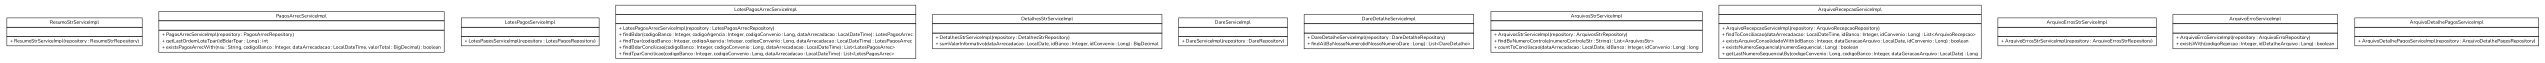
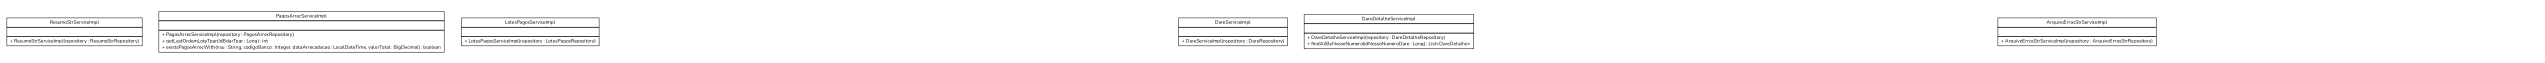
  digraph {
    nodesep=0.25
    ranksep=0.5
    fontname=Nunito
    node [fontcolor=black fontname=Nunito fontsize=10.0 shape=plaintext]
    n1 [label=<<table title="br.gov.to.sefaz.arr.processamento.service.impl.ResumoStrServiceImpl" border="0" cellborder="1" cellspacing="0" cellpadding="2" port="p" href="./ResumoStrServiceImpl.html"> 		<tr><td><table border="0" cellspacing="0" cellpadding="1"> <tr><td align="center" balign="center"> ResumoStrServiceImpl </td></tr> 		</table></td></tr> 		<tr><td><table border="0" cellspacing="0" cellpadding="1"> <tr><td align="left" balign="left">  </td></tr> 		</table></td></tr> 		<tr><td><table border="0" cellspacing="0" cellpadding="1"> <tr><td align="left" balign="left"> + ResumoStrServiceImpl(repository : ResumoStrRepository) </td></tr> 		</table></td></tr> 		</table>>]
    n2 [label=<<table title="br.gov.to.sefaz.arr.processamento.service.impl.PagosArrecServiceImpl" border="0" cellborder="1" cellspacing="0" cellpadding="2" port="p" href="./PagosArrecServiceImpl.html"> 		<tr><td><table border="0" cellspacing="0" cellpadding="1"> <tr><td align="center" balign="center"> PagosArrecServiceImpl </td></tr> 		</table></td></tr> 		<tr><td><table border="0" cellspacing="0" cellpadding="1"> <tr><td align="left" balign="left">  </td></tr> 		</table></td></tr> 		<tr><td><table border="0" cellspacing="0" cellpadding="1"> <tr><td align="left" balign="left"> + PagosArrecServiceImpl(repository : PagosArrecRepository) </td></tr> <tr><td align="left" balign="left"> + getLastOrdemLoteTpar(idBdarTpar : Long) : int </td></tr> <tr><td align="left" balign="left"> + existsPagosArrecWith(nsu : String, codigoBanco : Integer, dataArrecadacao : LocalDateTime, valorTotal : BigDecimal) : boolean </td></tr> 		</table></td></tr> 		</table>>]
    n3 [label=<<table title="br.gov.to.sefaz.arr.processamento.service.impl.LotesPagosServiceImpl" border="0" cellborder="1" cellspacing="0" cellpadding="2" port="p" href="./LotesPagosServiceImpl.html"> 		<tr><td><table border="0" cellspacing="0" cellpadding="1"> <tr><td align="center" balign="center"> LotesPagosServiceImpl </td></tr> 		</table></td></tr> 		<tr><td><table border="0" cellspacing="0" cellpadding="1"> <tr><td align="left" balign="left">  </td></tr> 		</table></td></tr> 		<tr><td><table border="0" cellspacing="0" cellpadding="1"> <tr><td align="left" balign="left"> + LotesPagosServiceImpl(repository : LotesPagosRepository) </td></tr> 		</table></td></tr> 		</table>>]
-   n4 [label=<<table title="br.gov.to.sefaz.arr.processamento.service.impl.LotesPagosArrecServiceImpl" border="0" cellborder="1" cellspacing="0" cellpadding="2" port="p" href="./LotesPagosArrecServiceImpl.html"> 		<tr><td><table border="0" cellspacing="0" cellpadding="1"> <tr><td align="center" balign="center"> LotesPagosArrecServiceImpl </td></tr> 		</table></td></tr> 		<tr><td><table border="0" cellspacing="0" cellpadding="1"> <tr><td align="left" balign="left">  </td></tr> 		</table></td></tr> 		<tr><td><table border="0" cellspacing="0" cellpadding="1"> <tr><td align="left" balign="left"> + LotesPagosArrecServiceImpl(repository : LotesPagosArrecRepository) </td></tr> <tr><td align="left" balign="left"> + findBdar(codigoBanco : Integer, codigoAgencia : Integer, codigoConvenio : Long, dataArrecadacao : LocalDateTime) : LotesPagosArrec </td></tr> <tr><td align="left" balign="left"> + findTpar(codigoBanco : Integer, codigoAgencia : Integer, codigoConvenio : Long, dataArrecadacao : LocalDateTime) : LotesPagosArrec </td></tr> <tr><td align="left" balign="left"> + findBdarConcilicao(codigoBanco : Integer, codigoConvenio : Long, dataArrecadacao : LocalDateTime) : List&lt;LotesPagosArrec&gt; </td></tr> <tr><td align="left" balign="left"> + findTparConcilicao(codigoBanco : Integer, codigoConvenio : Long, dataArrecadacao : LocalDateTime) : List&lt;LotesPagosArrec&gt; </td></tr> 		</table></td></tr> 		</table>>]
-   n5 [label=<<table title="br.gov.to.sefaz.arr.processamento.service.impl.DetalhesStrServiceImpl" border="0" cellborder="1" cellspacing="0" cellpadding="2" port="p" href="./DetalhesStrServiceImpl.html"> 		<tr><td><table border="0" cellspacing="0" cellpadding="1"> <tr><td align="center" balign="center"> DetalhesStrServiceImpl </td></tr> 		</table></td></tr> 		<tr><td><table border="0" cellspacing="0" cellpadding="1"> <tr><td align="left" balign="left">  </td></tr> 		</table></td></tr> 		<tr><td><table border="0" cellspacing="0" cellpadding="1"> <tr><td align="left" balign="left"> + DetalhesStrServiceImpl(repository : DetalhesStrRepository) </td></tr> <tr><td align="left" balign="left"> + sumValorInformativo(dataArrecadacao : LocalDate, idBanco : Integer, idConvenio : Long) : BigDecimal </td></tr> 		</table></td></tr> 		</table>>]
    n6 [label=<<table title="br.gov.to.sefaz.arr.processamento.service.impl.DareServiceImpl" border="0" cellborder="1" cellspacing="0" cellpadding="2" port="p" href="./DareServiceImpl.html"> 		<tr><td><table border="0" cellspacing="0" cellpadding="1"> <tr><td align="center" balign="center"> DareServiceImpl </td></tr> 		</table></td></tr> 		<tr><td><table border="0" cellspacing="0" cellpadding="1"> <tr><td align="left" balign="left">  </td></tr> 		</table></td></tr> 		<tr><td><table border="0" cellspacing="0" cellpadding="1"> <tr><td align="left" balign="left"> + DareServiceImpl(repository : DareRepository) </td></tr> 		</table></td></tr> 		</table>>]
    n7 [label=<<table title="br.gov.to.sefaz.arr.processamento.service.impl.DareDetalheServiceImpl" border="0" cellborder="1" cellspacing="0" cellpadding="2" port="p" href="./DareDetalheServiceImpl.html"> 		<tr><td><table border="0" cellspacing="0" cellpadding="1"> <tr><td align="center" balign="center"> DareDetalheServiceImpl </td></tr> 		</table></td></tr> 		<tr><td><table border="0" cellspacing="0" cellpadding="1"> <tr><td align="left" balign="left">  </td></tr> 		</table></td></tr> 		<tr><td><table border="0" cellspacing="0" cellpadding="1"> <tr><td align="left" balign="left"> + DareDetalheServiceImpl(repository : DareDetalheRepository) </td></tr> <tr><td align="left" balign="left"> + findAllByNossoNumero(idNossoNumeroDare : Long) : List&lt;DareDetalhe&gt; </td></tr> 		</table></td></tr> 		</table>>]
-   n8 [label=<<table title="br.gov.to.sefaz.arr.processamento.service.impl.ArquivosStrServiceImpl" border="0" cellborder="1" cellspacing="0" cellpadding="2" port="p" href="./ArquivosStrServiceImpl.html"> 		<tr><td><table border="0" cellspacing="0" cellpadding="1"> <tr><td align="center" balign="center"> ArquivosStrServiceImpl </td></tr> 		</table></td></tr> 		<tr><td><table border="0" cellspacing="0" cellpadding="1"> <tr><td align="left" balign="left">  </td></tr> 		</table></td></tr> 		<tr><td><table border="0" cellspacing="0" cellpadding="1"> <tr><td align="left" balign="left"> + ArquivosStrServiceImpl(repository : ArquivosStrRepository) </td></tr> <tr><td align="left" balign="left"> + findByNumeroControle(numeroControleStr : String) : List&lt;ArquivosStr&gt; </td></tr> <tr><td align="left" balign="left"> + countToConciliacao(dataArrecadacao : LocalDate, idBanco : Integer, idConvenio : Long) : long </td></tr> 		</table></td></tr> 		</table>>]
-   n9 [label=<<table title="br.gov.to.sefaz.arr.processamento.service.impl.ArquivoRecepcaoServiceImpl" border="0" cellborder="1" cellspacing="0" cellpadding="2" port="p" href="./ArquivoRecepcaoServiceImpl.html"> 		<tr><td><table border="0" cellspacing="0" cellpadding="1"> <tr><td align="center" balign="center"> ArquivoRecepcaoServiceImpl </td></tr> 		</table></td></tr> 		<tr><td><table border="0" cellspacing="0" cellpadding="1"> <tr><td align="left" balign="left">  </td></tr> 		</table></td></tr> 		<tr><td><table border="0" cellspacing="0" cellpadding="1"> <tr><td align="left" balign="left"> + ArquivoRecepcaoServiceImpl(repository : ArquivoRecepcaoRepository) </td></tr> <tr><td align="left" balign="left"> + findToConciliacao(dataArrecadacao : LocalDateTime, idBanco : Integer, idConvenio : Long) : List&lt;ArquivoRecepcao&gt; </td></tr> <tr><td align="left" balign="left"> + existsArquivoConsolidadoWith(idBanco : Integer, dataGeracaoArquivo : LocalDate, idConvenio : Long) : boolean </td></tr> <tr><td align="left" balign="left"> + existsNumeroSequencial(numeroSequencial : Long) : boolean </td></tr> <tr><td align="left" balign="left"> + getLastNumeroSequencialBy(codigoConvenio : Long, codigoBanco : Integer, dataGeracaoArquivo : LocalDate) : Long </td></tr> 		</table></td></tr> 		</table>>]
    n10 [label=<<table title="br.gov.to.sefaz.arr.processamento.service.impl.ArquivoErrosStrServiceImpl" border="0" cellborder="1" cellspacing="0" cellpadding="2" port="p" href="./ArquivoErrosStrServiceImpl.html"> 		<tr><td><table border="0" cellspacing="0" cellpadding="1"> <tr><td align="center" balign="center"> ArquivoErrosStrServiceImpl </td></tr> 		</table></td></tr> 		<tr><td><table border="0" cellspacing="0" cellpadding="1"> <tr><td align="left" balign="left">  </td></tr> 		</table></td></tr> 		<tr><td><table border="0" cellspacing="0" cellpadding="1"> <tr><td align="left" balign="left"> + ArquivoErrosStrServiceImpl(repository : ArquivoErrosStrRepository) </td></tr> 		</table></td></tr> 		</table>>]
-   n11 [label=<<table title="br.gov.to.sefaz.arr.processamento.service.impl.ArquivoErroServiceImpl" border="0" cellborder="1" cellspacing="0" cellpadding="2" port="p" href="./ArquivoErroServiceImpl.html"> 		<tr><td><table border="0" cellspacing="0" cellpadding="1"> <tr><td align="center" balign="center"> ArquivoErroServiceImpl </td></tr> 		</table></td></tr> 		<tr><td><table border="0" cellspacing="0" cellpadding="1"> <tr><td align="left" balign="left">  </td></tr> 		</table></td></tr> 		<tr><td><table border="0" cellspacing="0" cellpadding="1"> <tr><td align="left" balign="left"> + ArquivoErroServiceImpl(repository : ArquivoErroRepository) </td></tr> <tr><td align="left" balign="left"> + existsWith(codigoRejeicao : Integer, idDetalheArquivo : Long) : boolean </td></tr> 		</table></td></tr> 		</table>>]
-   n12 [label=<<table title="br.gov.to.sefaz.arr.processamento.service.impl.ArquivoDetalhePagosServiceImpl" border="0" cellborder="1" cellspacing="0" cellpadding="2" port="p" href="./ArquivoDetalhePagosServiceImpl.html"> 		<tr><td><table border="0" cellspacing="0" cellpadding="1"> <tr><td align="center" balign="center"> ArquivoDetalhePagosServiceImpl </td></tr> 		</table></td></tr> 		<tr><td><table border="0" cellspacing="0" cellpadding="1"> <tr><td align="left" balign="left">  </td></tr> 		</table></td></tr> 		<tr><td><table border="0" cellspacing="0" cellpadding="1"> <tr><td align="left" balign="left"> + ArquivoDetalhePagosServiceImpl(repository : ArquivoDetalhePagosRepository) </td></tr> 		</table></td></tr> 		</table>>]
  }
